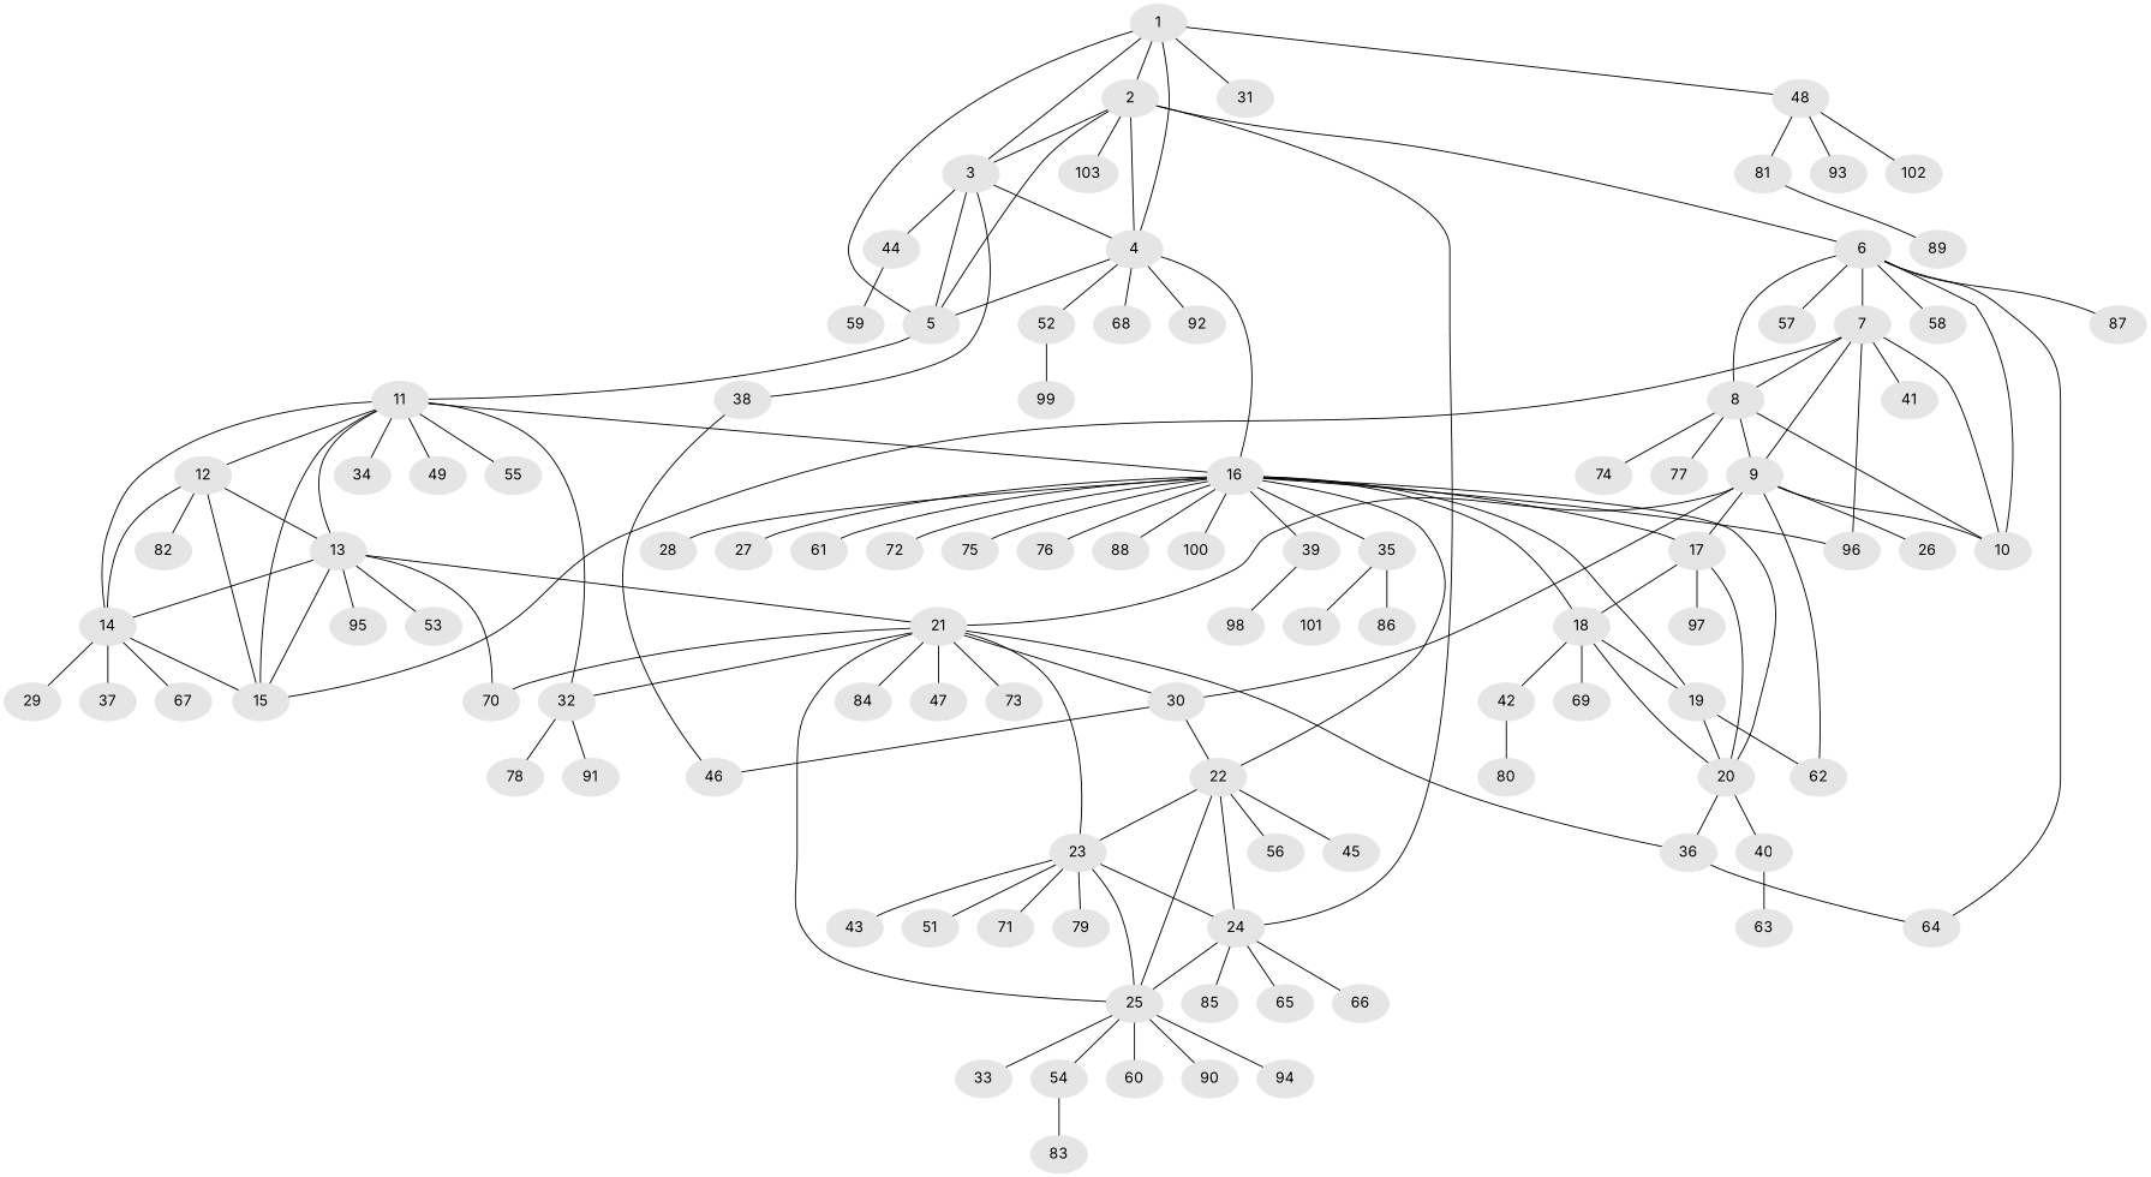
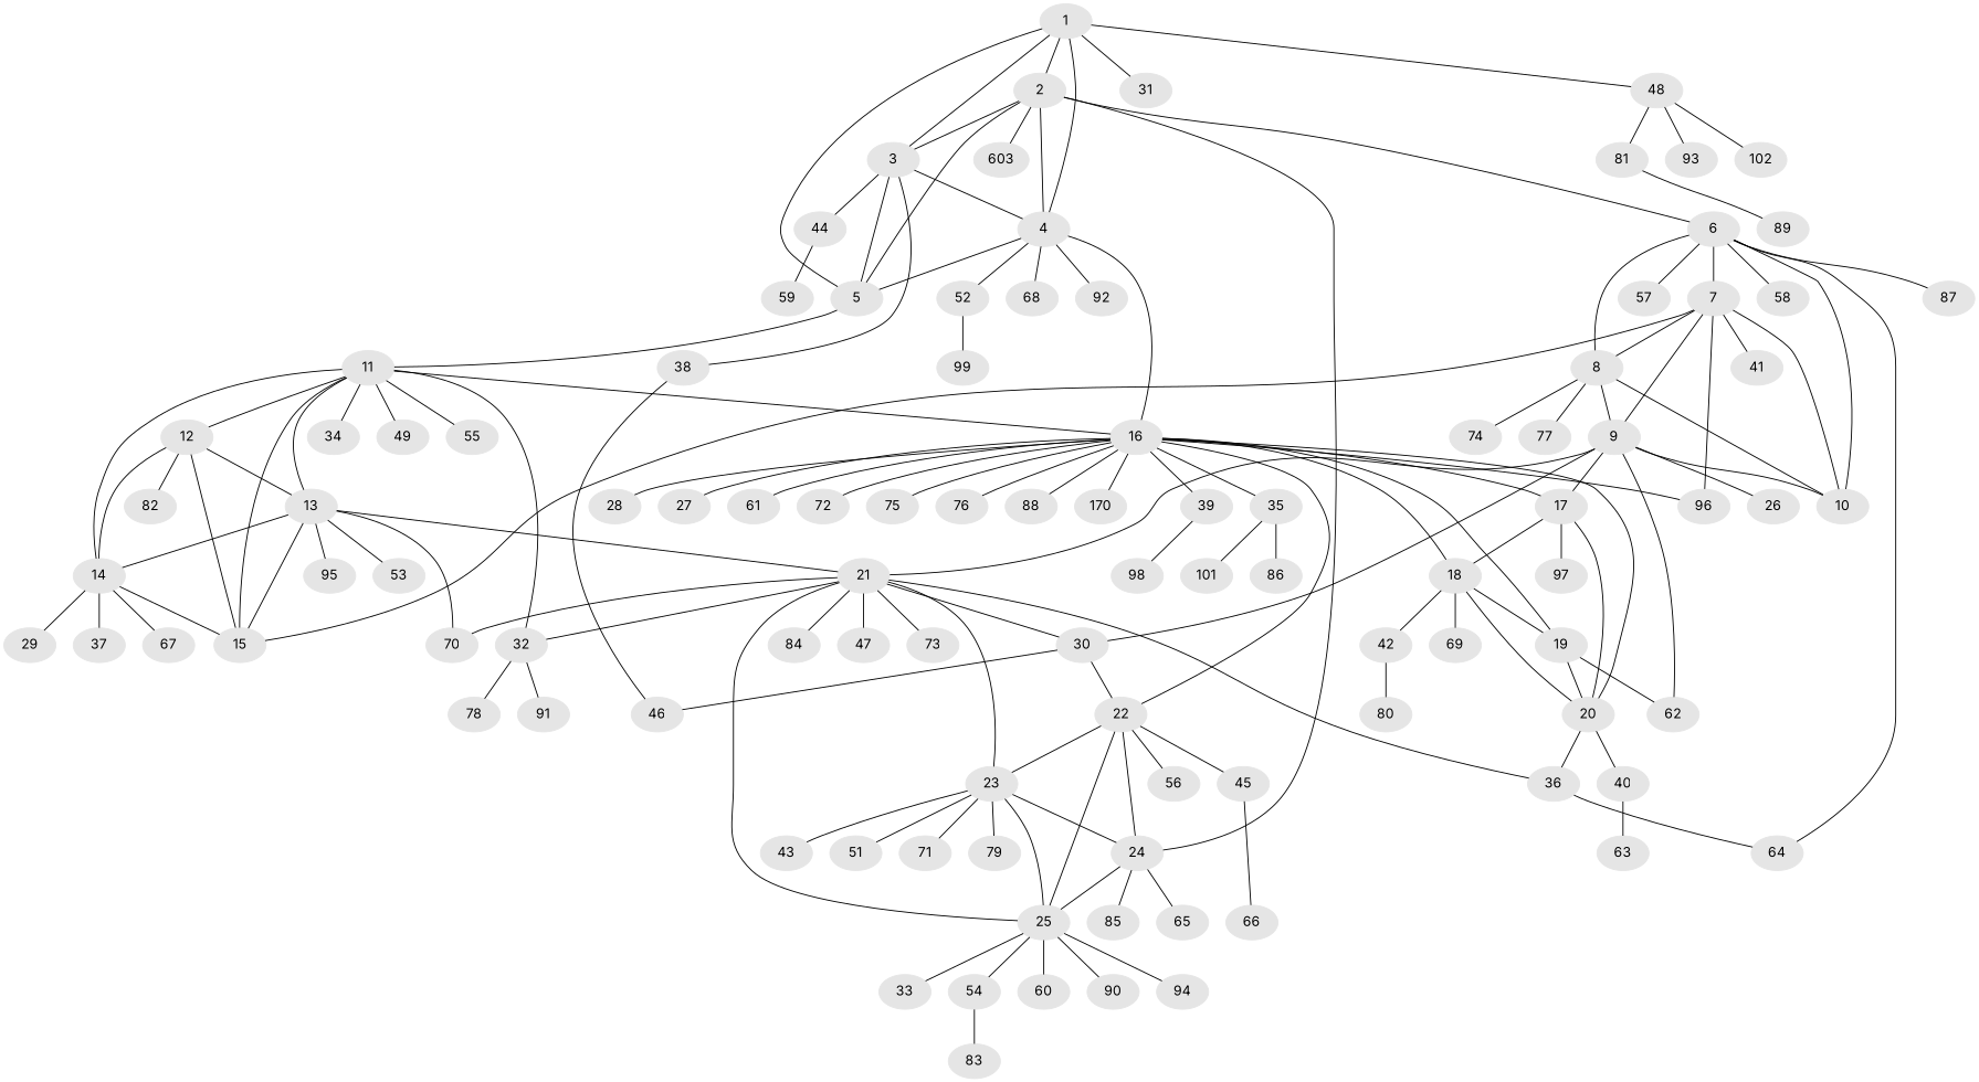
  graph {
    fontname=Inter
    node [color=gray90 fontname=Inter style=filled]
    edge [fontname=Inter]
    1
    2
    3
    4
    5
    31
    48
    6
    24
-   103
+   103 [label=603]
    38
    44
    16
    52
    68
    92
    11
    81
    93
    102
    7
    8
    10
    57
    58
    64
    87
    25
    65
    66
    85
    46
    59
    96
    17
    18
    19
    20
    22
    27
    28
    35
    39
    61
    72
    75
    76
    88
-   100
+   100 [label=170]
    99
    15
    12
    13
    14
    32
    34
    49
    55
    9
    41
    74
    77
    21
    26
    30
    62
    97
    70
    36
    23
    47
    73
    84
    82
    53
    95
    29
    37
    67
    78
    91
    42
    69
    40
    45
    56
    86
    101
    98
    80
    63
    43
    51
    71
    79
    33
    54
    60
    90
    94
    83
    89
    1 -- 2
    1 -- 3
    1 -- 4
    1 -- 5
    1 -- 31
    1 -- 48
    2 -- 3
    2 -- 4
    2 -- 5
    2 -- 6
    2 -- 24
    2 -- 103
    3 -- 4
    3 -- 5
    3 -- 38
    3 -- 44
    4 -- 5
    4 -- 16
    4 -- 52
    4 -- 68
    4 -- 92
    5 -- 11
    48 -- 81
    48 -- 93
    48 -- 102
    6 -- 7
    6 -- 8
    6 -- 10
    6 -- 57
    6 -- 58
    6 -- 64
    6 -- 87
    24 -- 25
    24 -- 65
-   24 -- 66
+   45 -- 66
    24 -- 85
    38 -- 46
    44 -- 59
    16 -- 96
    16 -- 17
    16 -- 18
    16 -- 19
    16 -- 20
    16 -- 22
    16 -- 27
    16 -- 28
    16 -- 35
    16 -- 39
    16 -- 61
    16 -- 72
    16 -- 75
    16 -- 76
    16 -- 88
    16 -- 100
    52 -- 99
    11 -- 16
    11 -- 15
    11 -- 12
    11 -- 13
    11 -- 14
    11 -- 32
    11 -- 34
    11 -- 49
    11 -- 55
    81 -- 89
    7 -- 8
    7 -- 10
    7 -- 96
    7 -- 15
    7 -- 9
    7 -- 41
    8 -- 10
    8 -- 9
    8 -- 74
    8 -- 77
    25 -- 33
    25 -- 54
    25 -- 60
    25 -- 90
    25 -- 94
    17 -- 18
    17 -- 20
    17 -- 97
    18 -- 19
    18 -- 20
    18 -- 42
    18 -- 69
    19 -- 20
    19 -- 62
    20 -- 36
    20 -- 40
    22 -- 24
    22 -- 25
    22 -- 23
    22 -- 45
    22 -- 56
    35 -- 86
    35 -- 101
    39 -- 98
    12 -- 15
    12 -- 13
    12 -- 14
    12 -- 82
    13 -- 15
    13 -- 14
    13 -- 21
    13 -- 70
    13 -- 53
    13 -- 95
    14 -- 15
    14 -- 29
    14 -- 37
    14 -- 67
    32 -- 78
    32 -- 91
    9 -- 10
    9 -- 17
    9 -- 21
    9 -- 26
    9 -- 30
    9 -- 62
    21 -- 25
    21 -- 32
    21 -- 30
    21 -- 70
    21 -- 36
    21 -- 23
    21 -- 47
    21 -- 73
    21 -- 84
    30 -- 46
    30 -- 22
    36 -- 64
    23 -- 24
    23 -- 25
    23 -- 43
    23 -- 51
    23 -- 71
    23 -- 79
    42 -- 80
    40 -- 63
    54 -- 83
  }
